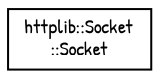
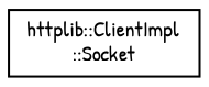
  digraph {
    rankdir=LR
    fontname="Patrick Hand"
-   n1 [color=black fillcolor=white fontname="Patrick Hand" fontsize=10 height=0.2 label="httplib::Socket\l::Socket" shape=record style=filled width=0.4]
+   n1 [color=black fillcolor=white fontname="Patrick Hand" fontsize=10 height=0.2 label="httplib::ClientImpl\l::Socket" shape=record style=filled width=0.4]
  }
